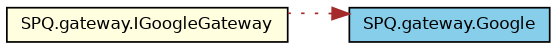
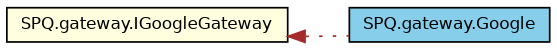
  digraph {
    rankdir=LR
    node [color=black fontname=Helvetica fontsize=10 shape=record style=filled]
    n1 [fillcolor=lightyellow fontcolor=black height=0.2 label="SPQ.gateway.IGoogleGateway" width=0.4]
    n2 [fillcolor=skyblue height=0.2 label="SPQ.gateway.Google" width=0.4]
-   n2 -> n1 [color=brown dir=back fontname=Helvetica fontsize=10 labelfontname=Helvetica labelfontsize=10 style=dotted]
+   n1 -> n2 [color=brown dir=back fontname=Helvetica fontsize=10 labelfontname=Helvetica labelfontsize=10 style=dotted]
  }
